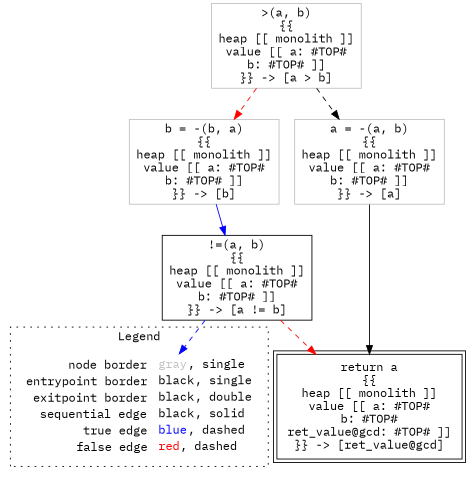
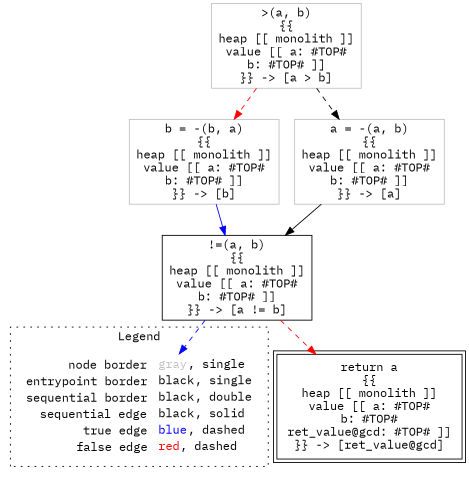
  digraph {
    fontname="IBM Plex Mono"
    node [fontname="IBM Plex Mono" shape=rect color=gray]
    edge [color=blue fontname="IBM Plex Mono" style=dashed]
-   n1 [label=<<table border="0" cellpadding="2" cellspacing="0" cellborder="0"><tr><td align="right">node border&nbsp;</td><td align="left"><font color="gray">gray</font>, single</td></tr><tr><td align="right">entrypoint border&nbsp;</td><td align="left"><font color="black">black</font>, single</td></tr><tr><td align="right">exitpoint border&nbsp;</td><td align="left"><font color="black">black</font>, double</td></tr><tr><td align="right">sequential edge&nbsp;</td><td align="left"><font color="black">black</font>, solid</td></tr><tr><td align="right">true edge&nbsp;</td><td align="left"><font color="blue">blue</font>, dashed</td></tr><tr><td align="right">false edge&nbsp;</td><td align="left"><font color="red">red</font>, dashed</td></tr></table>> shape=plaintext color=""]
+   n1 [label=<<table border="0" cellpadding="2" cellspacing="0" cellborder="0"><tr><td align="right">node border&nbsp;</td><td align="left"><font color="gray">gray</font>, single</td></tr><tr><td align="right">entrypoint border&nbsp;</td><td align="left"><font color="black">black</font>, single</td></tr><tr><td align="right">sequential border&nbsp;</td><td align="left"><font color="black">black</font>, double</td></tr><tr><td align="right">sequential edge&nbsp;</td><td align="left"><font color="black">black</font>, solid</td></tr><tr><td align="right">true edge&nbsp;</td><td align="left"><font color="blue">blue</font>, dashed</td></tr><tr><td align="right">false edge&nbsp;</td><td align="left"><font color="red">red</font>, dashed</td></tr></table>> shape=plaintext color=""]
    n2 [color=black label=<!=(a, b)<BR/>{{<BR/>heap [[ monolith ]]<BR/>value [[ a: #TOP#<BR/>b: #TOP# ]]<BR/>}} -&gt; [a != b]>]
    n3 [color=black label=<return a<BR/>{{<BR/>heap [[ monolith ]]<BR/>value [[ a: #TOP#<BR/>b: #TOP#<BR/>ret_value@gcd: #TOP# ]]<BR/>}} -&gt; [ret_value@gcd]> peripheries=2]
    n4 [label=<&gt;(a, b)<BR/>{{<BR/>heap [[ monolith ]]<BR/>value [[ a: #TOP#<BR/>b: #TOP# ]]<BR/>}} -&gt; [a &gt; b]>]
    n5 [label=<b = -(b, a)<BR/>{{<BR/>heap [[ monolith ]]<BR/>value [[ a: #TOP#<BR/>b: #TOP# ]]<BR/>}} -&gt; [b]>]
    n6 [label=<a = -(a, b)<BR/>{{<BR/>heap [[ monolith ]]<BR/>value [[ a: #TOP#<BR/>b: #TOP# ]]<BR/>}} -&gt; [a]>]
    subgraph cluster_1 {
      label=Legend
      style=dotted
      n1
    }
    n2 -> n1
    n2 -> n3 [color=red]
    n4 -> n5 [color=red]
    n4 -> n6 [color=black]
    n5 -> n2 [style=""]
-   n6 -> n3 [color=black style=""]
+   n6 -> n2 [color=black style=""]
  }
